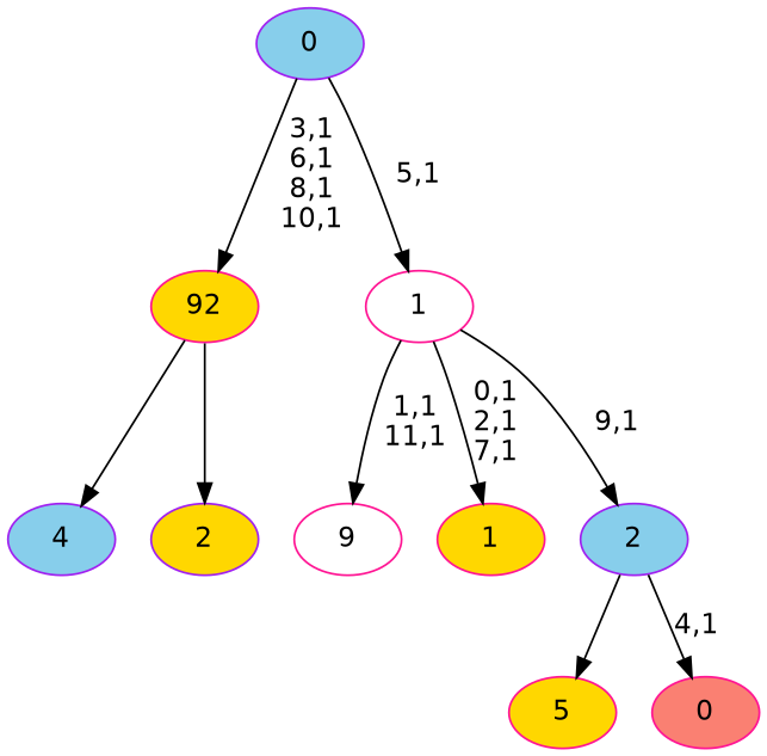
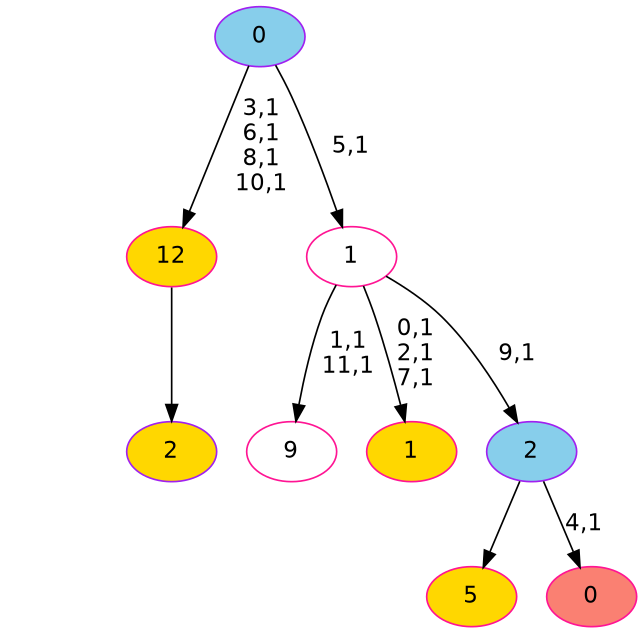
  digraph {
    fontname="DejaVu Sans"
    node [color=deeppink fillcolor=gold fontname="DejaVu Sans" style=filled]
    edge [fontname="DejaVu Sans"]
    n1 [label=5]
-   n2 [color=purple fillcolor=skyblue label=4]
    n3 [fillcolor=white label=9]
    n4 [color=purple label=2]
-   12 [label=92]
+   12
    n6 [label=1]
    n7 [fillcolor=salmon label=0]
    2 [color=purple fillcolor=skyblue]
    1 [fillcolor=white]
    0 [color=purple fillcolor=skyblue]
-   12 -> n2
    12 -> n4
    2 -> n1
    2 -> n7 [label="4,1"]
    1 -> n3 [label="1,1\n11,1"]
    1 -> n6 [label="0,1\n2,1\n7,1"]
    1 -> 2 [label="9,1"]
    0 -> 12 [label="3,1\n6,1\n8,1\n10,1"]
    0 -> 1 [label="5,1"]
  }
